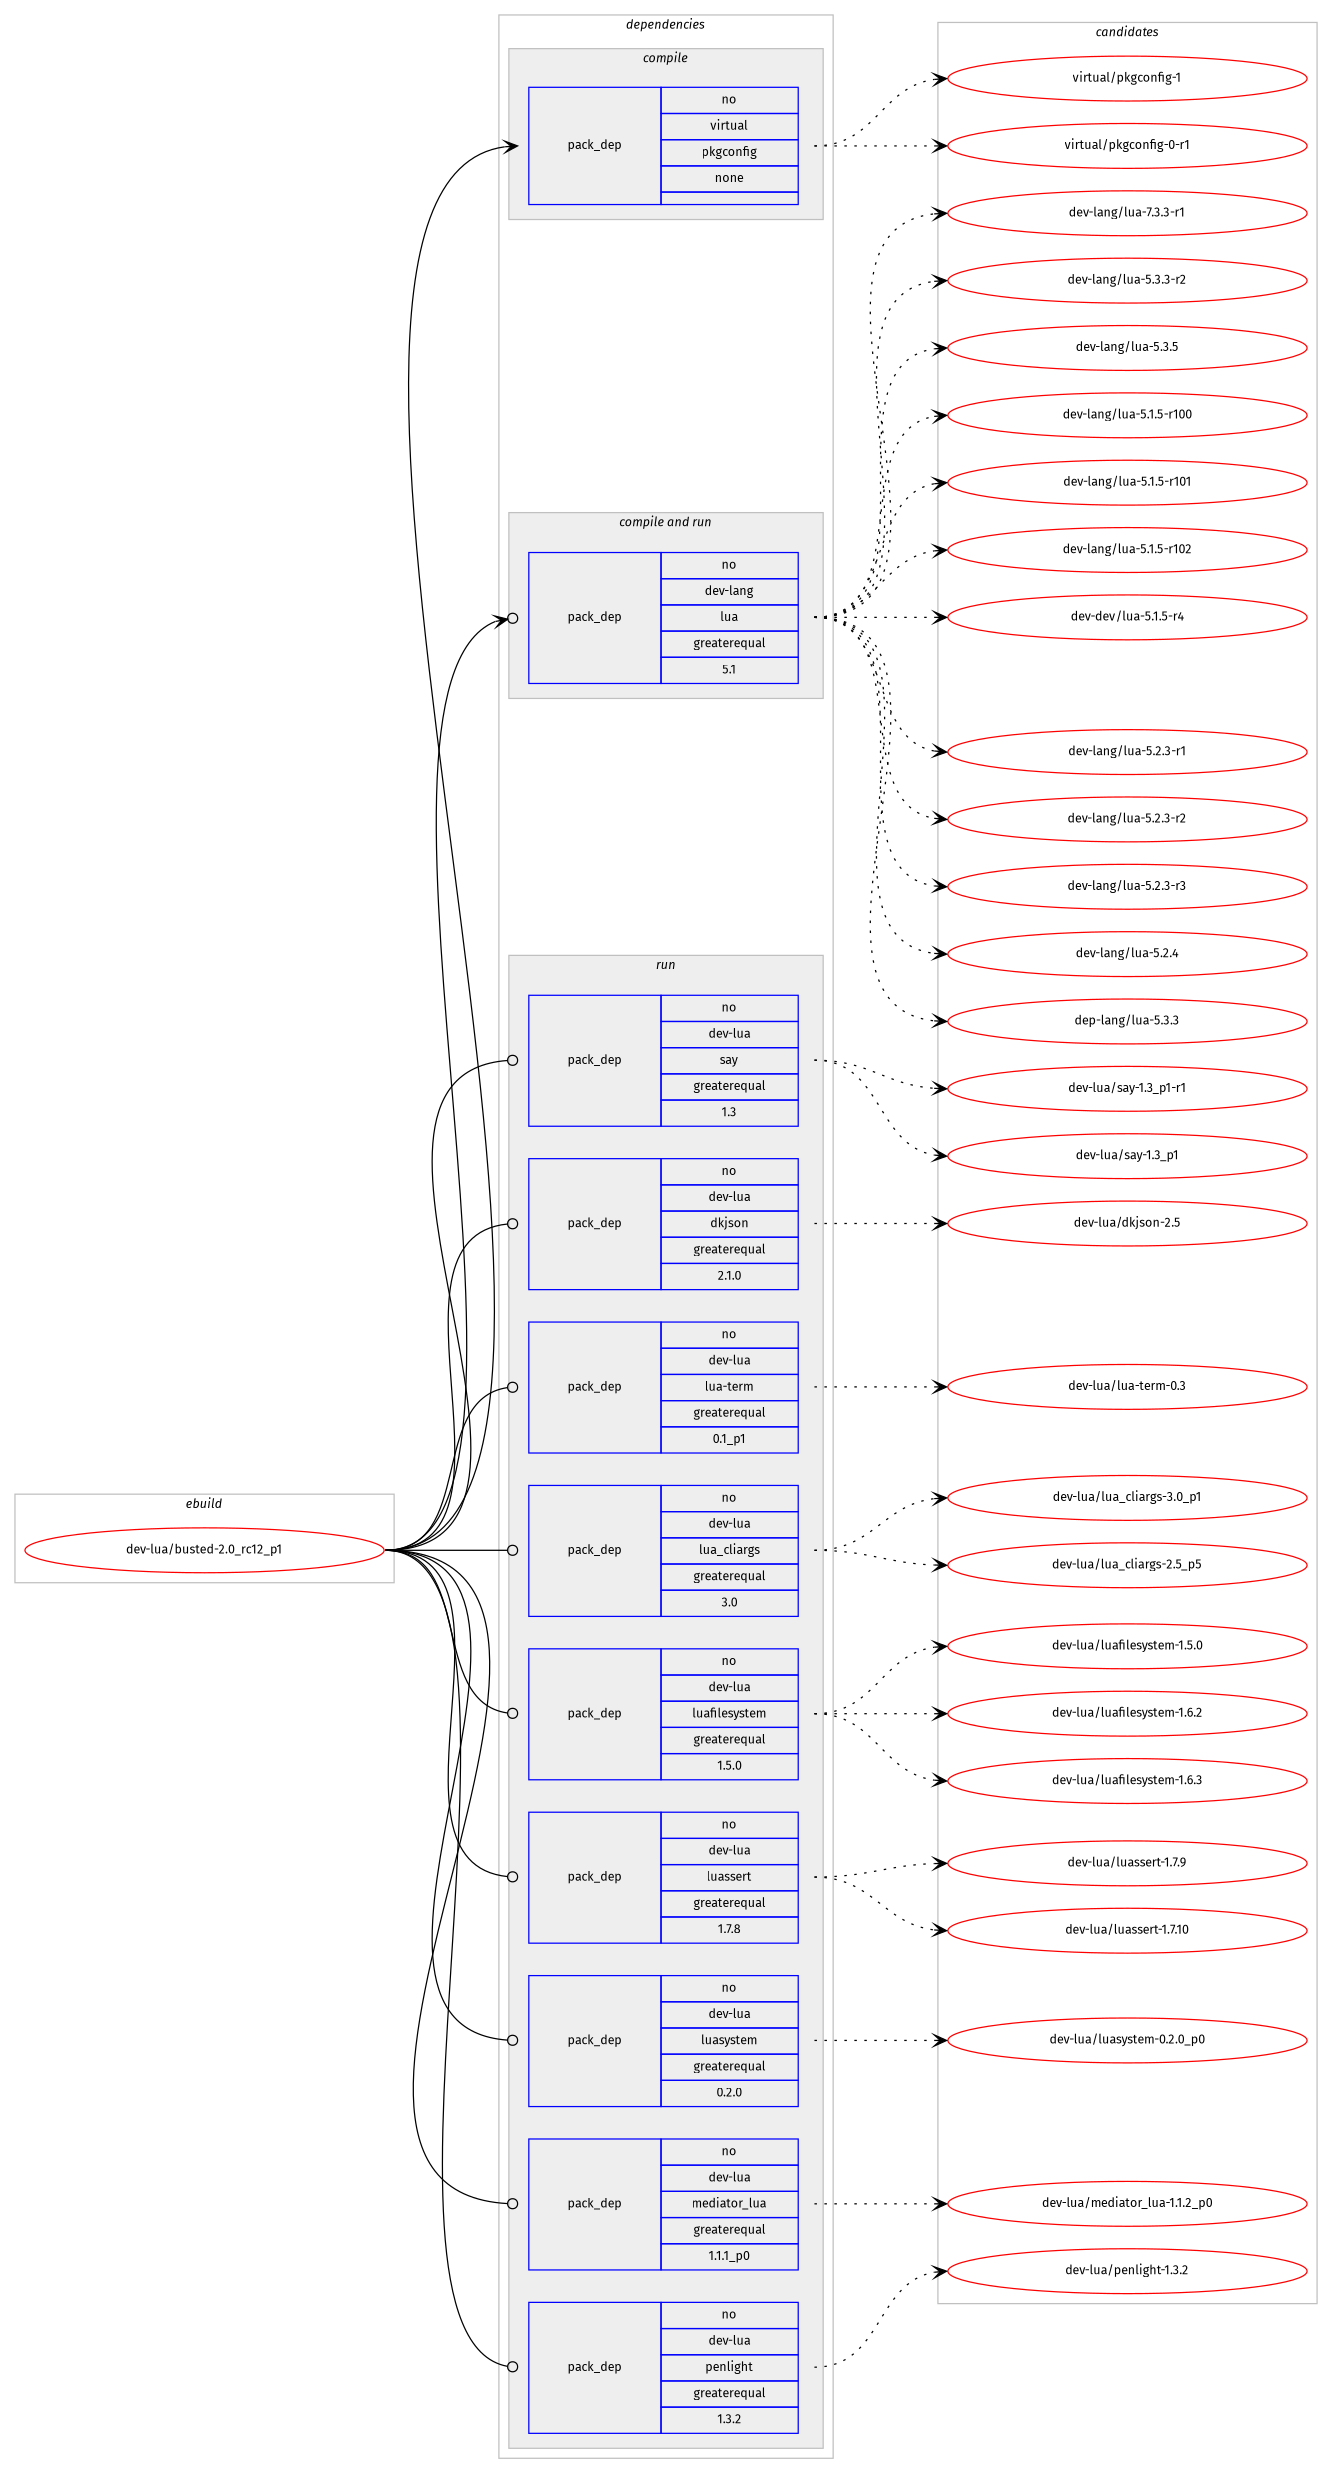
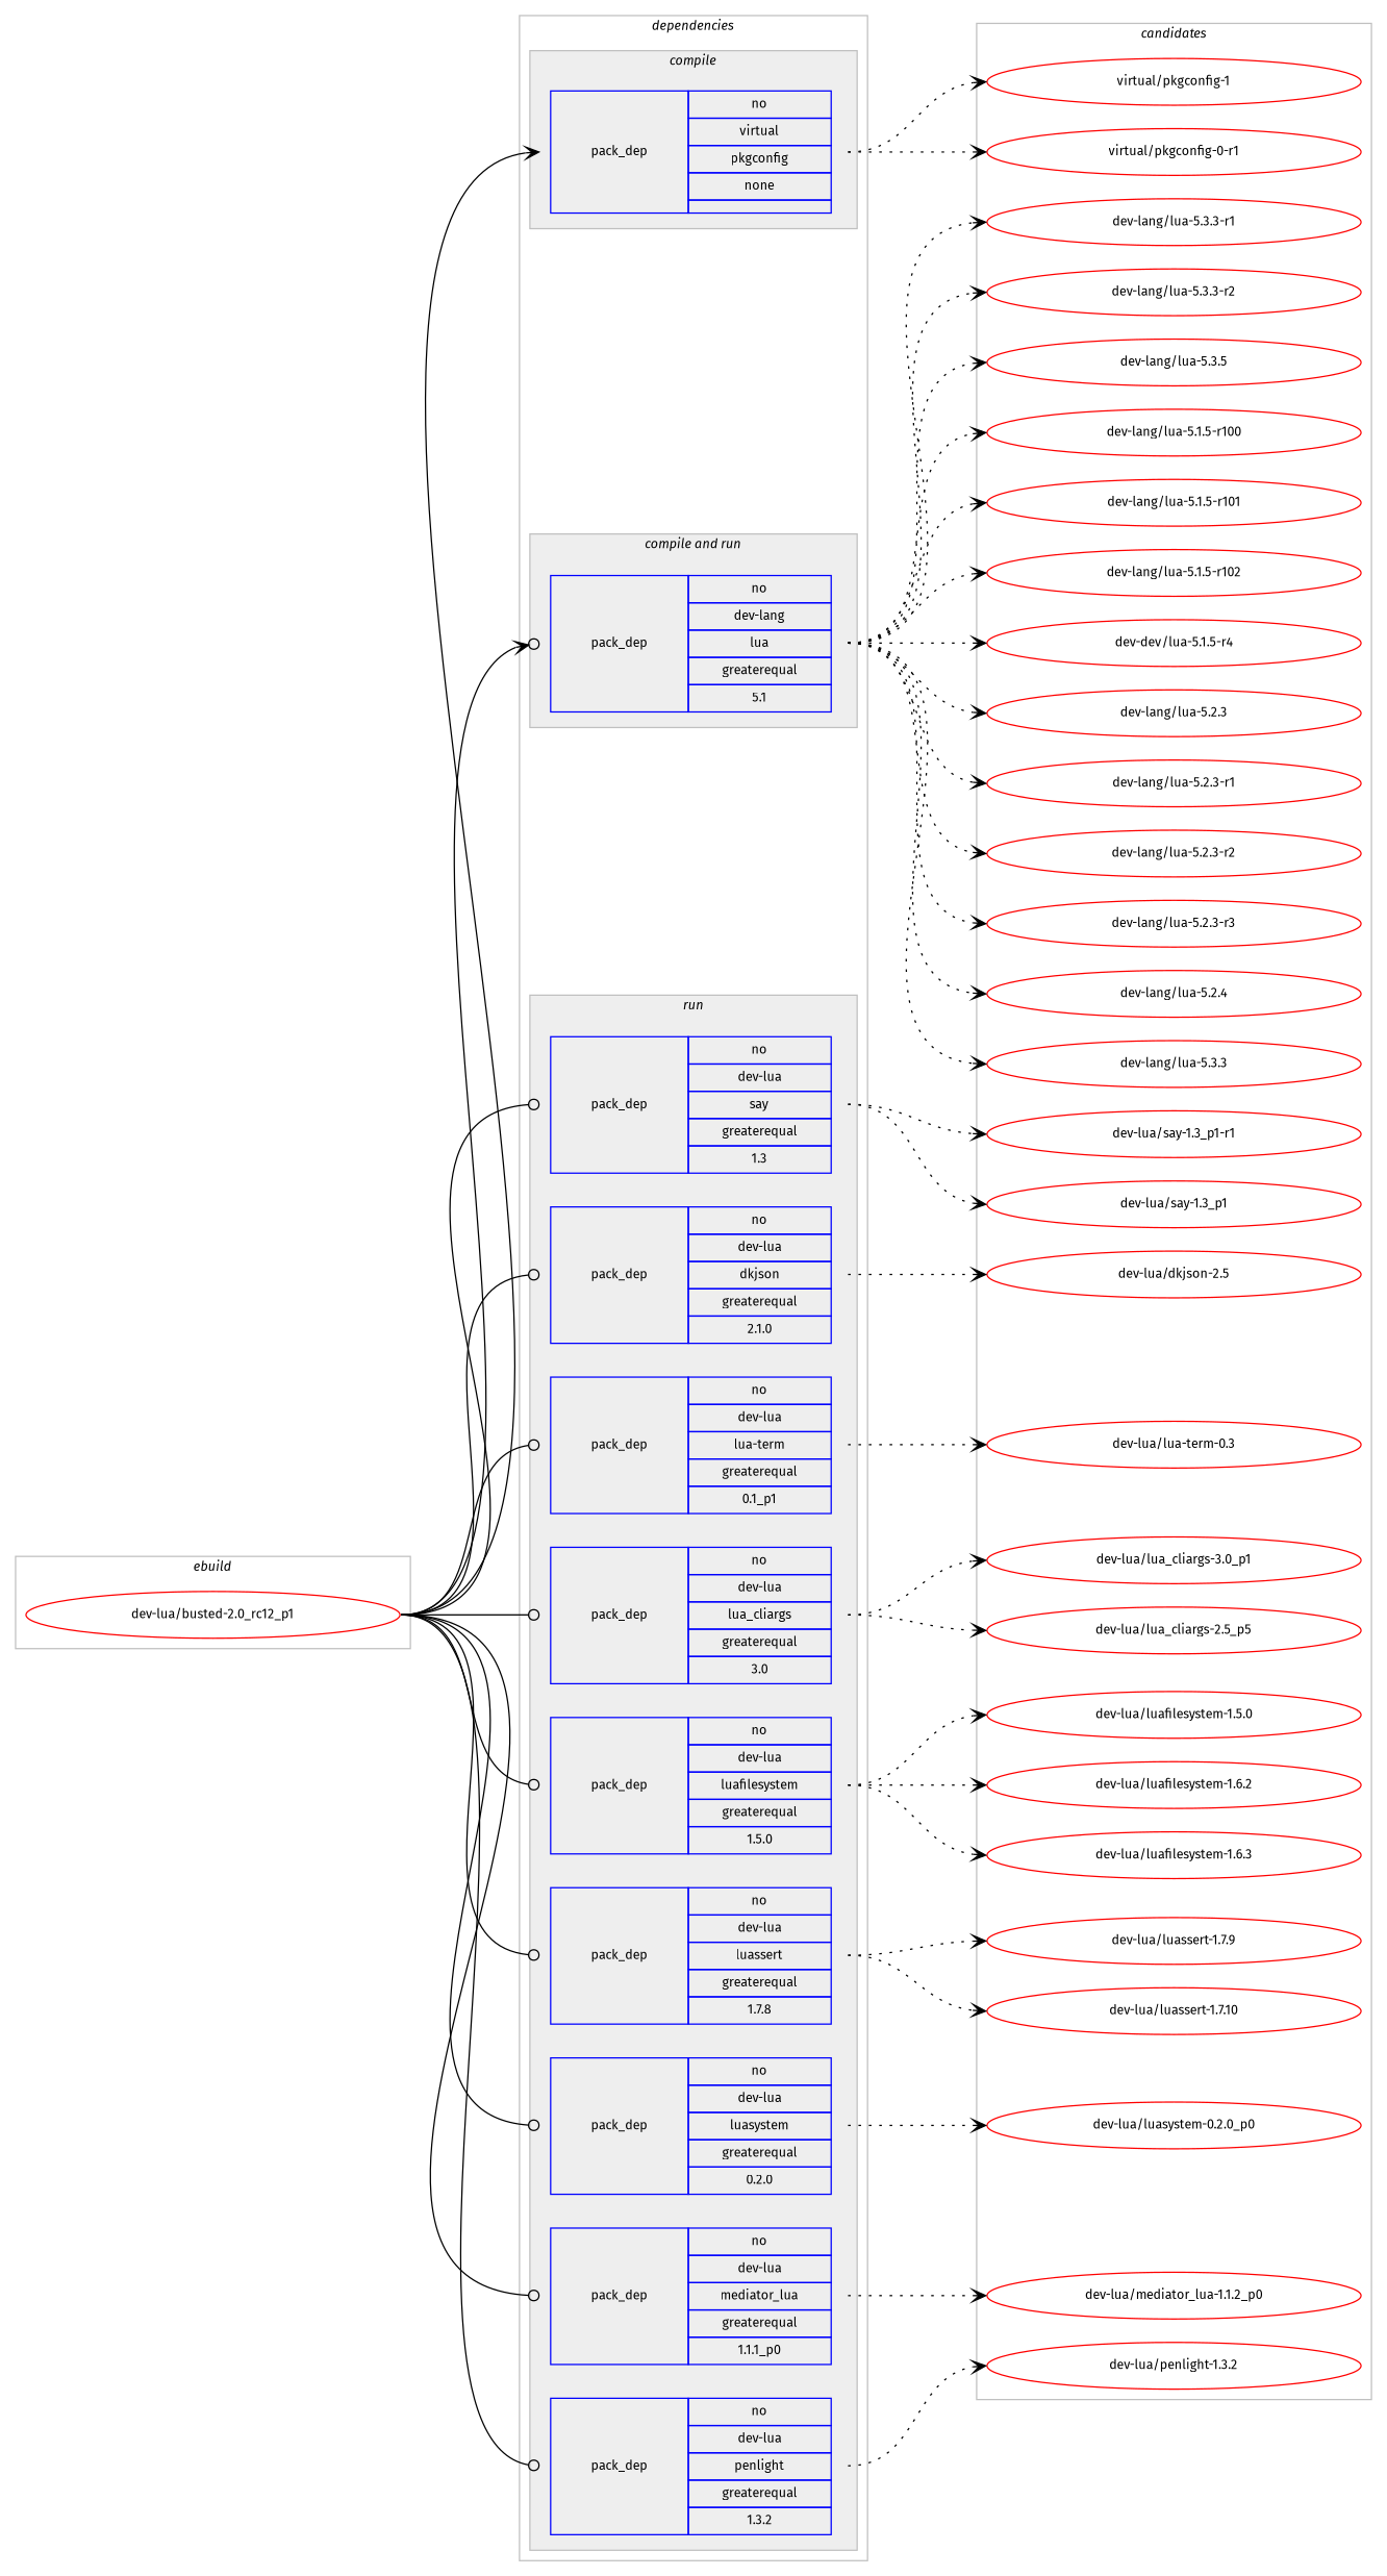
  digraph {
    compound=true
    concentrate=true
    fontname="Fira Sans"
    fontsize=10
    newrank=true
    rankdir=LR
    ranksep=1.5
    node [color=red fontname="Fira Sans" fontsize=10]
    edge [arrowhead=vee fontname="Fira Sans" headport=w style=dotted tailport=e weight=100]
    n1 [label="dev-lua/busted-2.0_rc12_p1" width=4]
    n2 [color=blue label=<<TABLE BORDER="0" CELLBORDER="1" CELLSPACING="0" CELLPADDING="4" WIDTH="220"><TR><TD ROWSPAN="6" CELLPADDING="30">pack_dep</TD></TR><TR><TD WIDTH="110">no</TD></TR><TR><TD>virtual</TD></TR><TR><TD>pkgconfig</TD></TR><TR><TD>none</TD></TR><TR><TD></TD></TR></TABLE>> shape=none]
    n3 [color=blue label=<<TABLE BORDER="0" CELLBORDER="1" CELLSPACING="0" CELLPADDING="4" WIDTH="220"><TR><TD ROWSPAN="6" CELLPADDING="30">pack_dep</TD></TR><TR><TD WIDTH="110">no</TD></TR><TR><TD>dev-lang</TD></TR><TR><TD>lua</TD></TR><TR><TD>greaterequal</TD></TR><TR><TD>5.1</TD></TR></TABLE>> shape=none]
    n4 [color=blue label=<<TABLE BORDER="0" CELLBORDER="1" CELLSPACING="0" CELLPADDING="4" WIDTH="220"><TR><TD ROWSPAN="6" CELLPADDING="30">pack_dep</TD></TR><TR><TD WIDTH="110">no</TD></TR><TR><TD>dev-lua</TD></TR><TR><TD>say</TD></TR><TR><TD>greaterequal</TD></TR><TR><TD>1.3</TD></TR></TABLE>> shape=none]
    n5 [color=blue label=<<TABLE BORDER="0" CELLBORDER="1" CELLSPACING="0" CELLPADDING="4" WIDTH="220"><TR><TD ROWSPAN="6" CELLPADDING="30">pack_dep</TD></TR><TR><TD WIDTH="110">no</TD></TR><TR><TD>dev-lua</TD></TR><TR><TD>dkjson</TD></TR><TR><TD>greaterequal</TD></TR><TR><TD>2.1.0</TD></TR></TABLE>> shape=none]
    n6 [color=blue label=<<TABLE BORDER="0" CELLBORDER="1" CELLSPACING="0" CELLPADDING="4" WIDTH="220"><TR><TD ROWSPAN="6" CELLPADDING="30">pack_dep</TD></TR><TR><TD WIDTH="110">no</TD></TR><TR><TD>dev-lua</TD></TR><TR><TD>lua-term</TD></TR><TR><TD>greaterequal</TD></TR><TR><TD>0.1_p1</TD></TR></TABLE>> shape=none]
    n7 [color=blue label=<<TABLE BORDER="0" CELLBORDER="1" CELLSPACING="0" CELLPADDING="4" WIDTH="220"><TR><TD ROWSPAN="6" CELLPADDING="30">pack_dep</TD></TR><TR><TD WIDTH="110">no</TD></TR><TR><TD>dev-lua</TD></TR><TR><TD>lua_cliargs</TD></TR><TR><TD>greaterequal</TD></TR><TR><TD>3.0</TD></TR></TABLE>> shape=none]
    n8 [color=blue label=<<TABLE BORDER="0" CELLBORDER="1" CELLSPACING="0" CELLPADDING="4" WIDTH="220"><TR><TD ROWSPAN="6" CELLPADDING="30">pack_dep</TD></TR><TR><TD WIDTH="110">no</TD></TR><TR><TD>dev-lua</TD></TR><TR><TD>luafilesystem</TD></TR><TR><TD>greaterequal</TD></TR><TR><TD>1.5.0</TD></TR></TABLE>> shape=none]
    n9 [color=blue label=<<TABLE BORDER="0" CELLBORDER="1" CELLSPACING="0" CELLPADDING="4" WIDTH="220"><TR><TD ROWSPAN="6" CELLPADDING="30">pack_dep</TD></TR><TR><TD WIDTH="110">no</TD></TR><TR><TD>dev-lua</TD></TR><TR><TD>luassert</TD></TR><TR><TD>greaterequal</TD></TR><TR><TD>1.7.8</TD></TR></TABLE>> shape=none]
    n10 [color=blue label=<<TABLE BORDER="0" CELLBORDER="1" CELLSPACING="0" CELLPADDING="4" WIDTH="220"><TR><TD ROWSPAN="6" CELLPADDING="30">pack_dep</TD></TR><TR><TD WIDTH="110">no</TD></TR><TR><TD>dev-lua</TD></TR><TR><TD>luasystem</TD></TR><TR><TD>greaterequal</TD></TR><TR><TD>0.2.0</TD></TR></TABLE>> shape=none]
    n11 [color=blue label=<<TABLE BORDER="0" CELLBORDER="1" CELLSPACING="0" CELLPADDING="4" WIDTH="220"><TR><TD ROWSPAN="6" CELLPADDING="30">pack_dep</TD></TR><TR><TD WIDTH="110">no</TD></TR><TR><TD>dev-lua</TD></TR><TR><TD>mediator_lua</TD></TR><TR><TD>greaterequal</TD></TR><TR><TD>1.1.1_p0</TD></TR></TABLE>> shape=none]
    n12 [color=blue label=<<TABLE BORDER="0" CELLBORDER="1" CELLSPACING="0" CELLPADDING="4" WIDTH="220"><TR><TD ROWSPAN="6" CELLPADDING="30">pack_dep</TD></TR><TR><TD WIDTH="110">no</TD></TR><TR><TD>dev-lua</TD></TR><TR><TD>penlight</TD></TR><TR><TD>greaterequal</TD></TR><TR><TD>1.3.2</TD></TR></TABLE>> shape=none]
    n13 [label="virtual/pkgconfig-0-r1" width=4]
    n14 [label="virtual/pkgconfig-1" width=4]
    n15 [label="dev-lang/lua-5.1.5-r100" width=4]
    n16 [label="dev-lang/lua-5.1.5-r101" width=4]
    n17 [label="dev-lang/lua-5.1.5-r102" width=4]
    n18 [label="dev-dev/lua-5.1.5-r4" width=4]
+   n19 [label="dev-lang/lua-5.2.3" width=4]
    n20 [label="dev-lang/lua-5.2.3-r1" width=4]
    n21 [label="dev-lang/lua-5.2.3-r2" width=4]
    n22 [label="dev-lang/lua-5.2.3-r3" width=4]
    n23 [label="dev-lang/lua-5.2.4" width=4]
-   n24 [label="dep-lang/lua-5.3.3" width=4]
-   n25 [label="dev-lang/lua-7.3.3-r1" width=4]
+   n24 [label="dev-lang/lua-5.3.3" width=4]
+   n25 [label="dev-lang/lua-5.3.3-r1" width=4]
    n26 [label="dev-lang/lua-5.3.3-r2" width=4]
    n27 [label="dev-lang/lua-5.3.5" width=4]
    n28 [label="dev-lua/dkjson-2.5" width=4]
    n29 [label="dev-lua/lua-term-0.3" width=4]
    n30 [label="dev-lua/lua_cliargs-2.5_p5" width=4]
    n31 [label="dev-lua/lua_cliargs-3.0_p1" width=4]
    n32 [label="dev-lua/luafilesystem-1.5.0" width=4]
    n33 [label="dev-lua/luafilesystem-1.6.2" width=4]
    n34 [label="dev-lua/luafilesystem-1.6.3" width=4]
    n35 [label="dev-lua/luassert-1.7.10" width=4]
    n36 [label="dev-lua/luassert-1.7.9" width=4]
    n37 [label="dev-lua/luasystem-0.2.0_p0" width=4]
    n38 [label="dev-lua/mediator_lua-1.1.2_p0" width=4]
    n39 [label="dev-lua/penlight-1.3.2" width=4]
    n40 [label="dev-lua/say-1.3_p1" width=4]
    n41 [label="dev-lua/say-1.3_p1-r1" width=4]
    subgraph cluster_1 {
      color=gray
      label=<<i>ebuild</i>>
      rank=same
      n1
    }
    subgraph cluster_2 {
      color=gray
      label=<<i>dependencies</i>>
      subgraph cluster_3 {
        color=gray
        fillcolor="#eeeeee"
        label=<<i>compile</i>>
        style=filled
        subgraph sub_4 {
          color=gray
          fillcolor="#eeeeee"
          label=<<i>compile</i>>
          style=filled
          n2
        }
      }
      subgraph cluster_5 {
        color=gray
        fillcolor="#eeeeee"
        label=<<i>compile and run</i>>
        style=filled
        subgraph sub_6 {
          color=gray
          fillcolor="#eeeeee"
          label=<<i>compile and run</i>>
          style=filled
          n3
        }
      }
      subgraph cluster_7 {
        color=gray
        fillcolor="#eeeeee"
        label=<<i>run</i>>
        style=filled
        subgraph sub_8 {
          color=gray
          fillcolor="#eeeeee"
          label=<<i>run</i>>
          style=filled
          n4
        }
        subgraph sub_9 {
          color=gray
          fillcolor="#eeeeee"
          label=<<i>run</i>>
          style=filled
          n5
        }
        subgraph sub_10 {
          color=gray
          fillcolor="#eeeeee"
          label=<<i>run</i>>
          style=filled
          n6
        }
        subgraph sub_11 {
          color=gray
          fillcolor="#eeeeee"
          label=<<i>run</i>>
          style=filled
          n7
        }
        subgraph sub_12 {
          color=gray
          fillcolor="#eeeeee"
          label=<<i>run</i>>
          style=filled
          n8
        }
        subgraph sub_13 {
          color=gray
          fillcolor="#eeeeee"
          label=<<i>run</i>>
          style=filled
          n9
        }
        subgraph sub_14 {
          color=gray
          fillcolor="#eeeeee"
          label=<<i>run</i>>
          style=filled
          n10
        }
        subgraph sub_15 {
          color=gray
          fillcolor="#eeeeee"
          label=<<i>run</i>>
          style=filled
          n11
        }
        subgraph sub_16 {
          color=gray
          fillcolor="#eeeeee"
          label=<<i>run</i>>
          style=filled
          n12
        }
      }
    }
    subgraph cluster_17 {
      color=gray
      label=<<i>candidates</i>>
      rank=same
      subgraph sub_18 {
        color=black
        label=<<i>candidates</i>>
        nodesep=1
        rank=same
        n13
        n14
      }
      subgraph sub_19 {
        color=black
        label=<<i>candidates</i>>
        nodesep=1
        rank=same
        n15
        n16
        n17
        n18
+       n19
        n20
        n21
        n22
        n23
        n24
        n25
        n26
        n27
      }
      subgraph sub_20 {
        color=black
        label=<<i>candidates</i>>
        nodesep=1
        rank=same
        n28
      }
      subgraph sub_21 {
        color=black
        label=<<i>candidates</i>>
        nodesep=1
        rank=same
        n29
      }
      subgraph sub_22 {
        color=black
        label=<<i>candidates</i>>
        nodesep=1
        rank=same
        n30
        n31
      }
      subgraph sub_23 {
        color=black
        label=<<i>candidates</i>>
        nodesep=1
        rank=same
        n32
        n33
        n34
      }
      subgraph sub_24 {
        color=black
        label=<<i>candidates</i>>
        nodesep=1
        rank=same
        n35
        n36
      }
      subgraph sub_25 {
        color=black
        label=<<i>candidates</i>>
        nodesep=1
        rank=same
        n37
      }
      subgraph sub_26 {
        color=black
        label=<<i>candidates</i>>
        nodesep=1
        rank=same
        n38
      }
      subgraph sub_27 {
        color=black
        label=<<i>candidates</i>>
        nodesep=1
        rank=same
        n39
      }
      subgraph sub_28 {
        color=black
        label=<<i>candidates</i>>
        nodesep=1
        rank=same
        n40
        n41
      }
    }
    n1 -> n2 [style=solid weight=20]
    n1 -> n3 [arrowhead=odotvee style=solid weight=20]
    n1 -> n4 [arrowhead=odot style=solid weight=20]
    n1 -> n5 [arrowhead=odot style=solid weight=20]
    n1 -> n6 [arrowhead=odot style=solid weight=20]
    n1 -> n7 [arrowhead=odot style=solid weight=20]
    n1 -> n8 [arrowhead=odot style=solid weight=20]
    n1 -> n9 [arrowhead=odot style=solid weight=20]
    n1 -> n10 [arrowhead=odot style=solid weight=20]
    n1 -> n11 [arrowhead=odot style=solid weight=20]
    n1 -> n12 [arrowhead=odot style=solid weight=20]
    n2 -> n13
    n2 -> n14
    n3 -> n15
    n3 -> n16
    n3 -> n17
    n3 -> n18
+   n3 -> n19
    n3 -> n20
    n3 -> n21
    n3 -> n22
    n3 -> n23
    n3 -> n24
    n3 -> n25
    n3 -> n26
    n3 -> n27
    n4 -> n40
    n4 -> n41
    n5 -> n28
    n6 -> n29
    n7 -> n30
    n7 -> n31
    n8 -> n32
    n8 -> n33
    n8 -> n34
    n9 -> n35
    n9 -> n36
    n10 -> n37
    n11 -> n38
    n12 -> n39
  }
